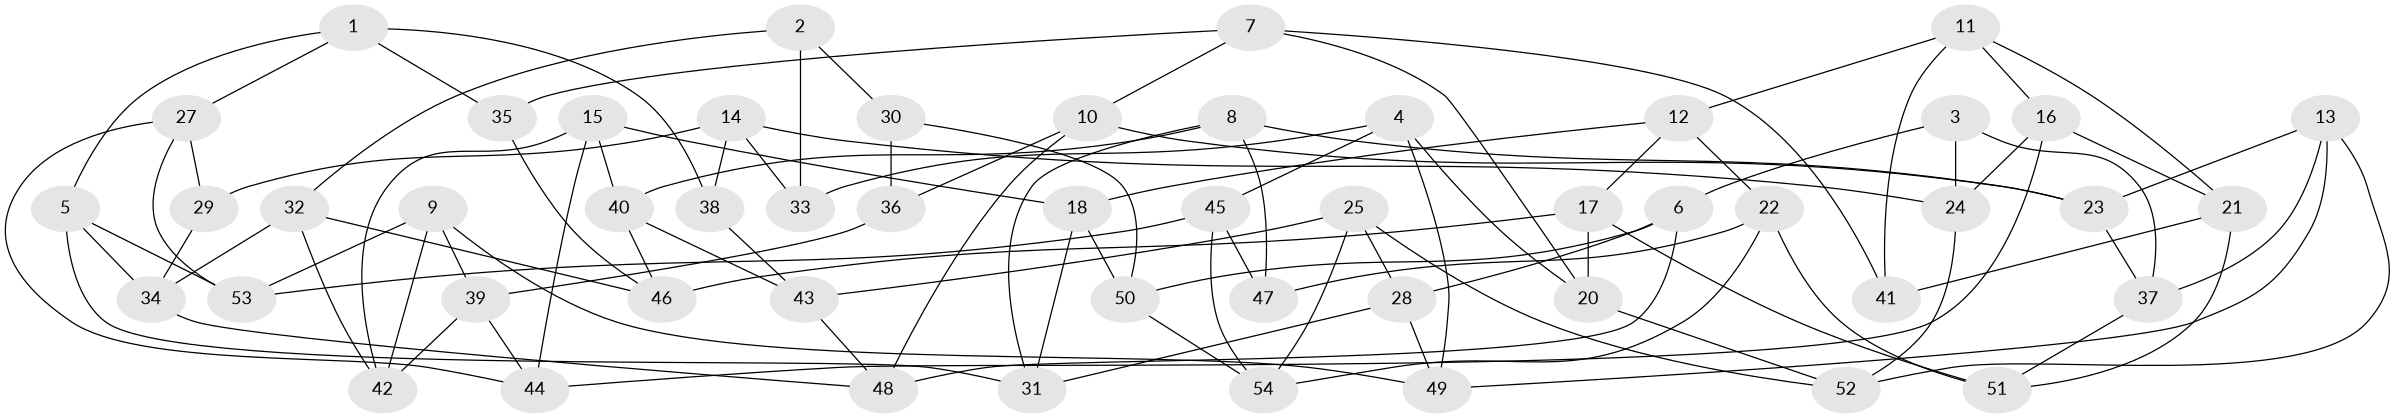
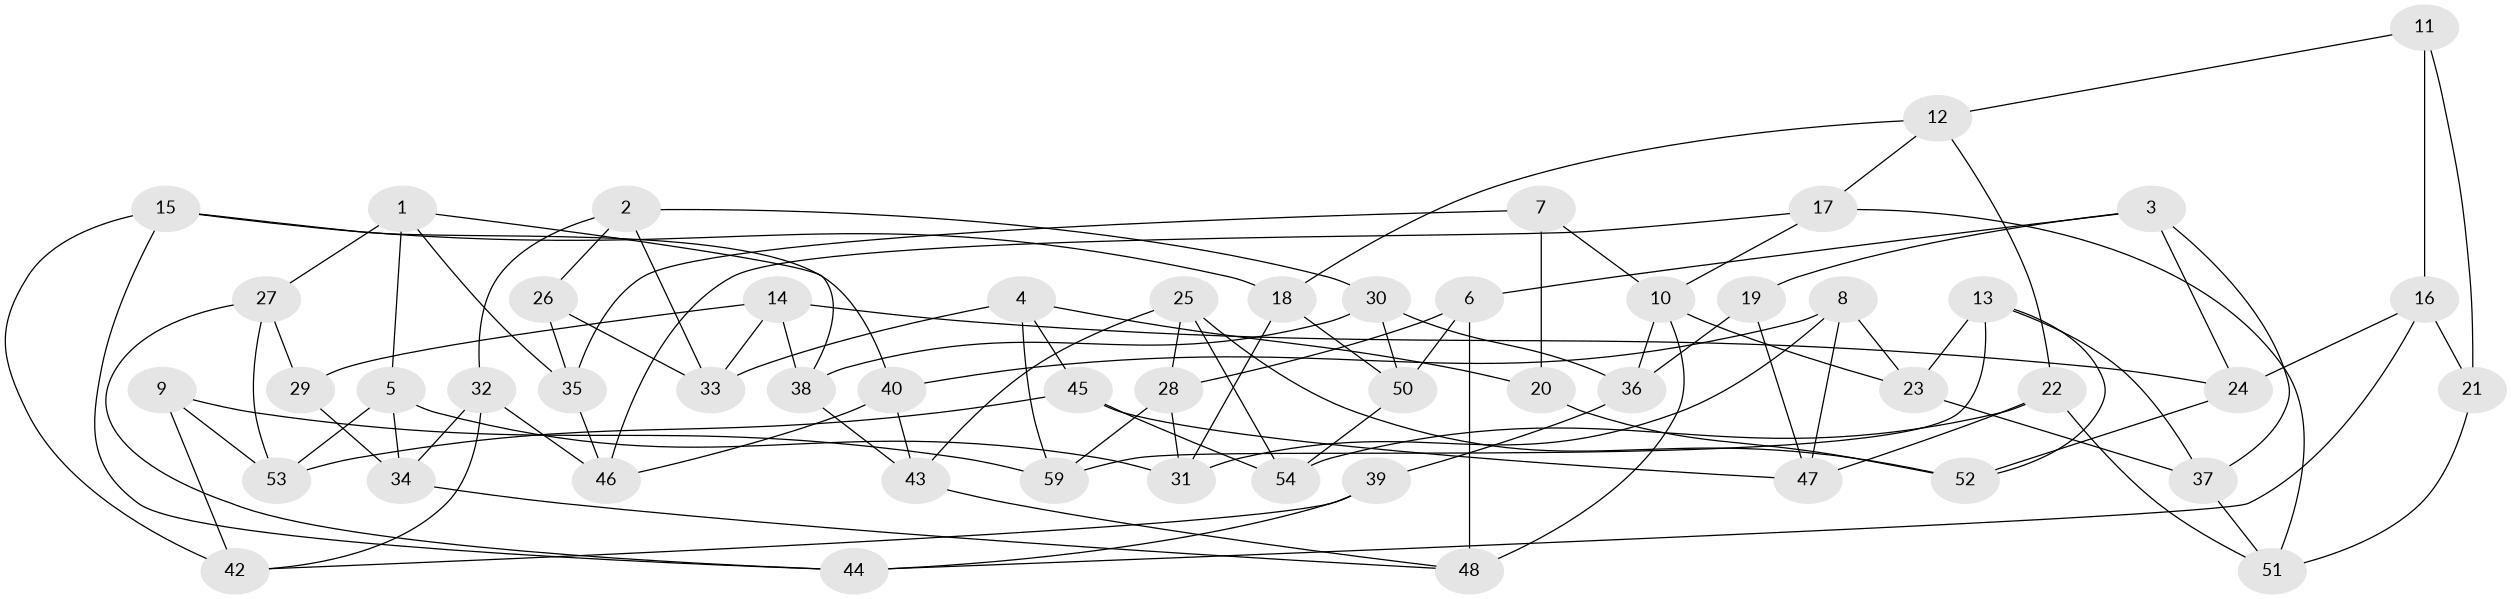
  graph {
    fontname=Lato
    node [color=gray90 fontname=Lato style=filled]
    edge [fontname=Lato]
    1
    5
    27
    35
    38
    31
    34
    53
    29
    44
    46
    43
    2
+   26
    30
    32
    33
    50
    36
    42
    3
    6
+   19
    24
    37
    28
    48
    47
    52
    51
    4
    20
    45
-   49
+   49 [label=59]
    54
    7
    10
-   41
    23
    8
    40
    9
    39
    11
    12
    16
    21
    17
    18
    22
    13
    14
    15
    25
    1 -- 5
    1 -- 27
    1 -- 35
    1 -- 38
    5 -- 31
    5 -- 34
    5 -- 53
    27 -- 53
    27 -- 29
    27 -- 44
    35 -- 46
    38 -- 43
    34 -- 48
    29 -- 34
    43 -- 48
+   2 -- 26
    2 -- 30
    2 -- 32
    2 -- 33
+   26 -- 35
+   26 -- 33
+   30 -- 38
    30 -- 50
    30 -- 36
    32 -- 34
    32 -- 46
    32 -- 42
    50 -- 54
    36 -- 39
    3 -- 6
+   3 -- 19
    3 -- 24
    3 -- 37
    6 -- 50
    6 -- 28
    6 -- 48
+   19 -- 36
+   19 -- 47
    24 -- 52
    37 -- 51
    28 -- 31
    28 -- 49
    4 -- 33
    4 -- 20
    4 -- 45
    4 -- 49
    20 -- 52
    45 -- 53
    45 -- 47
    45 -- 54
    7 -- 35
    7 -- 20
    7 -- 10
-   7 -- 41
    10 -- 36
    10 -- 48
    10 -- 23
    23 -- 37
    8 -- 31
    8 -- 47
    8 -- 23
    8 -- 40
    40 -- 46
    40 -- 43
    9 -- 53
    9 -- 42
    9 -- 49
-   9 -- 39
    39 -- 44
    39 -- 42
-   11 -- 41
    11 -- 12
    11 -- 16
    11 -- 21
    12 -- 17
    12 -- 18
    12 -- 22
    16 -- 44
    16 -- 24
    16 -- 21
    21 -- 51
-   21 -- 41
    17 -- 46
    17 -- 51
-   17 -- 20
+   17 -- 10
    18 -- 31
    18 -- 50
    22 -- 47
    22 -- 51
    22 -- 54
    13 -- 37
    13 -- 52
    13 -- 49
    13 -- 23
    14 -- 38
    14 -- 29
    14 -- 33
    14 -- 24
    15 -- 44
    15 -- 42
    15 -- 40
    15 -- 18
    25 -- 43
    25 -- 28
    25 -- 52
    25 -- 54
  }
